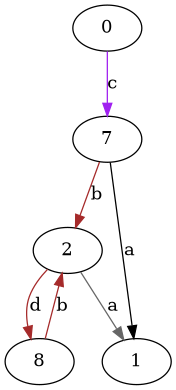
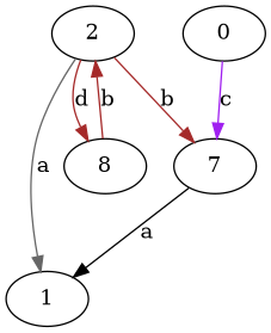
  strict digraph {
    edge [color=brown]
    n1 [label=7]
    0
    2
    1
    8
-   n1 -> 2 [label=b]
+   2 -> n1 [label=b]
    n1 -> 1 [color=black label=a]
    0 -> n1 [color=purple label=c]
    2 -> 1 [color=gray40 label=a]
    2 -> 8 [label=d]
    8 -> 2 [label=b]
  }
